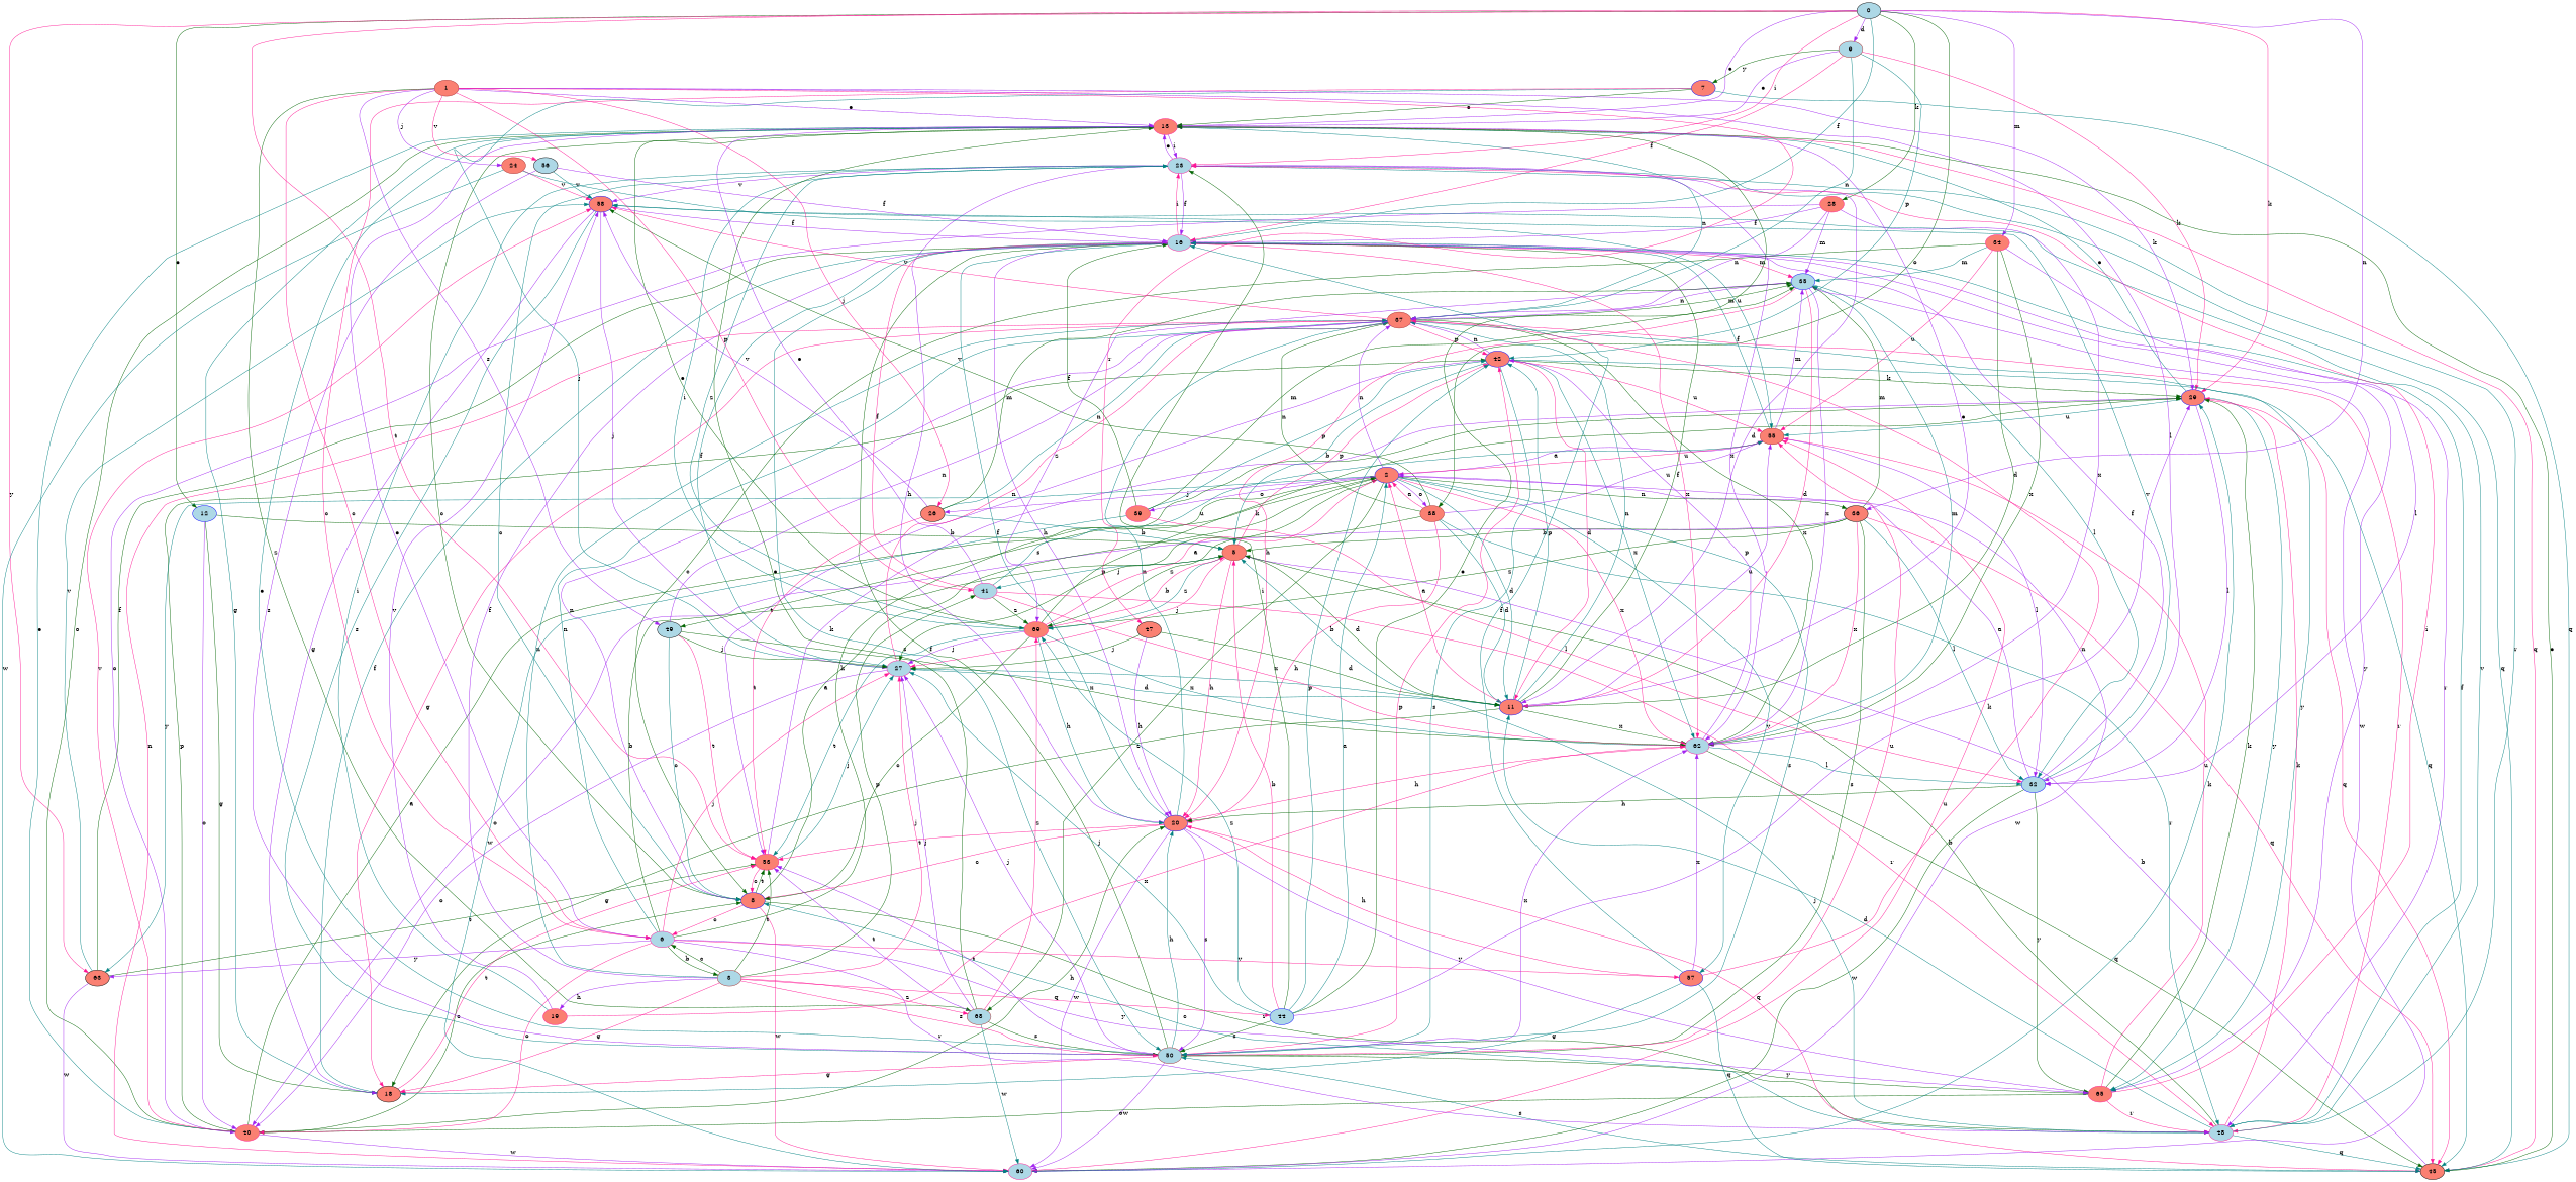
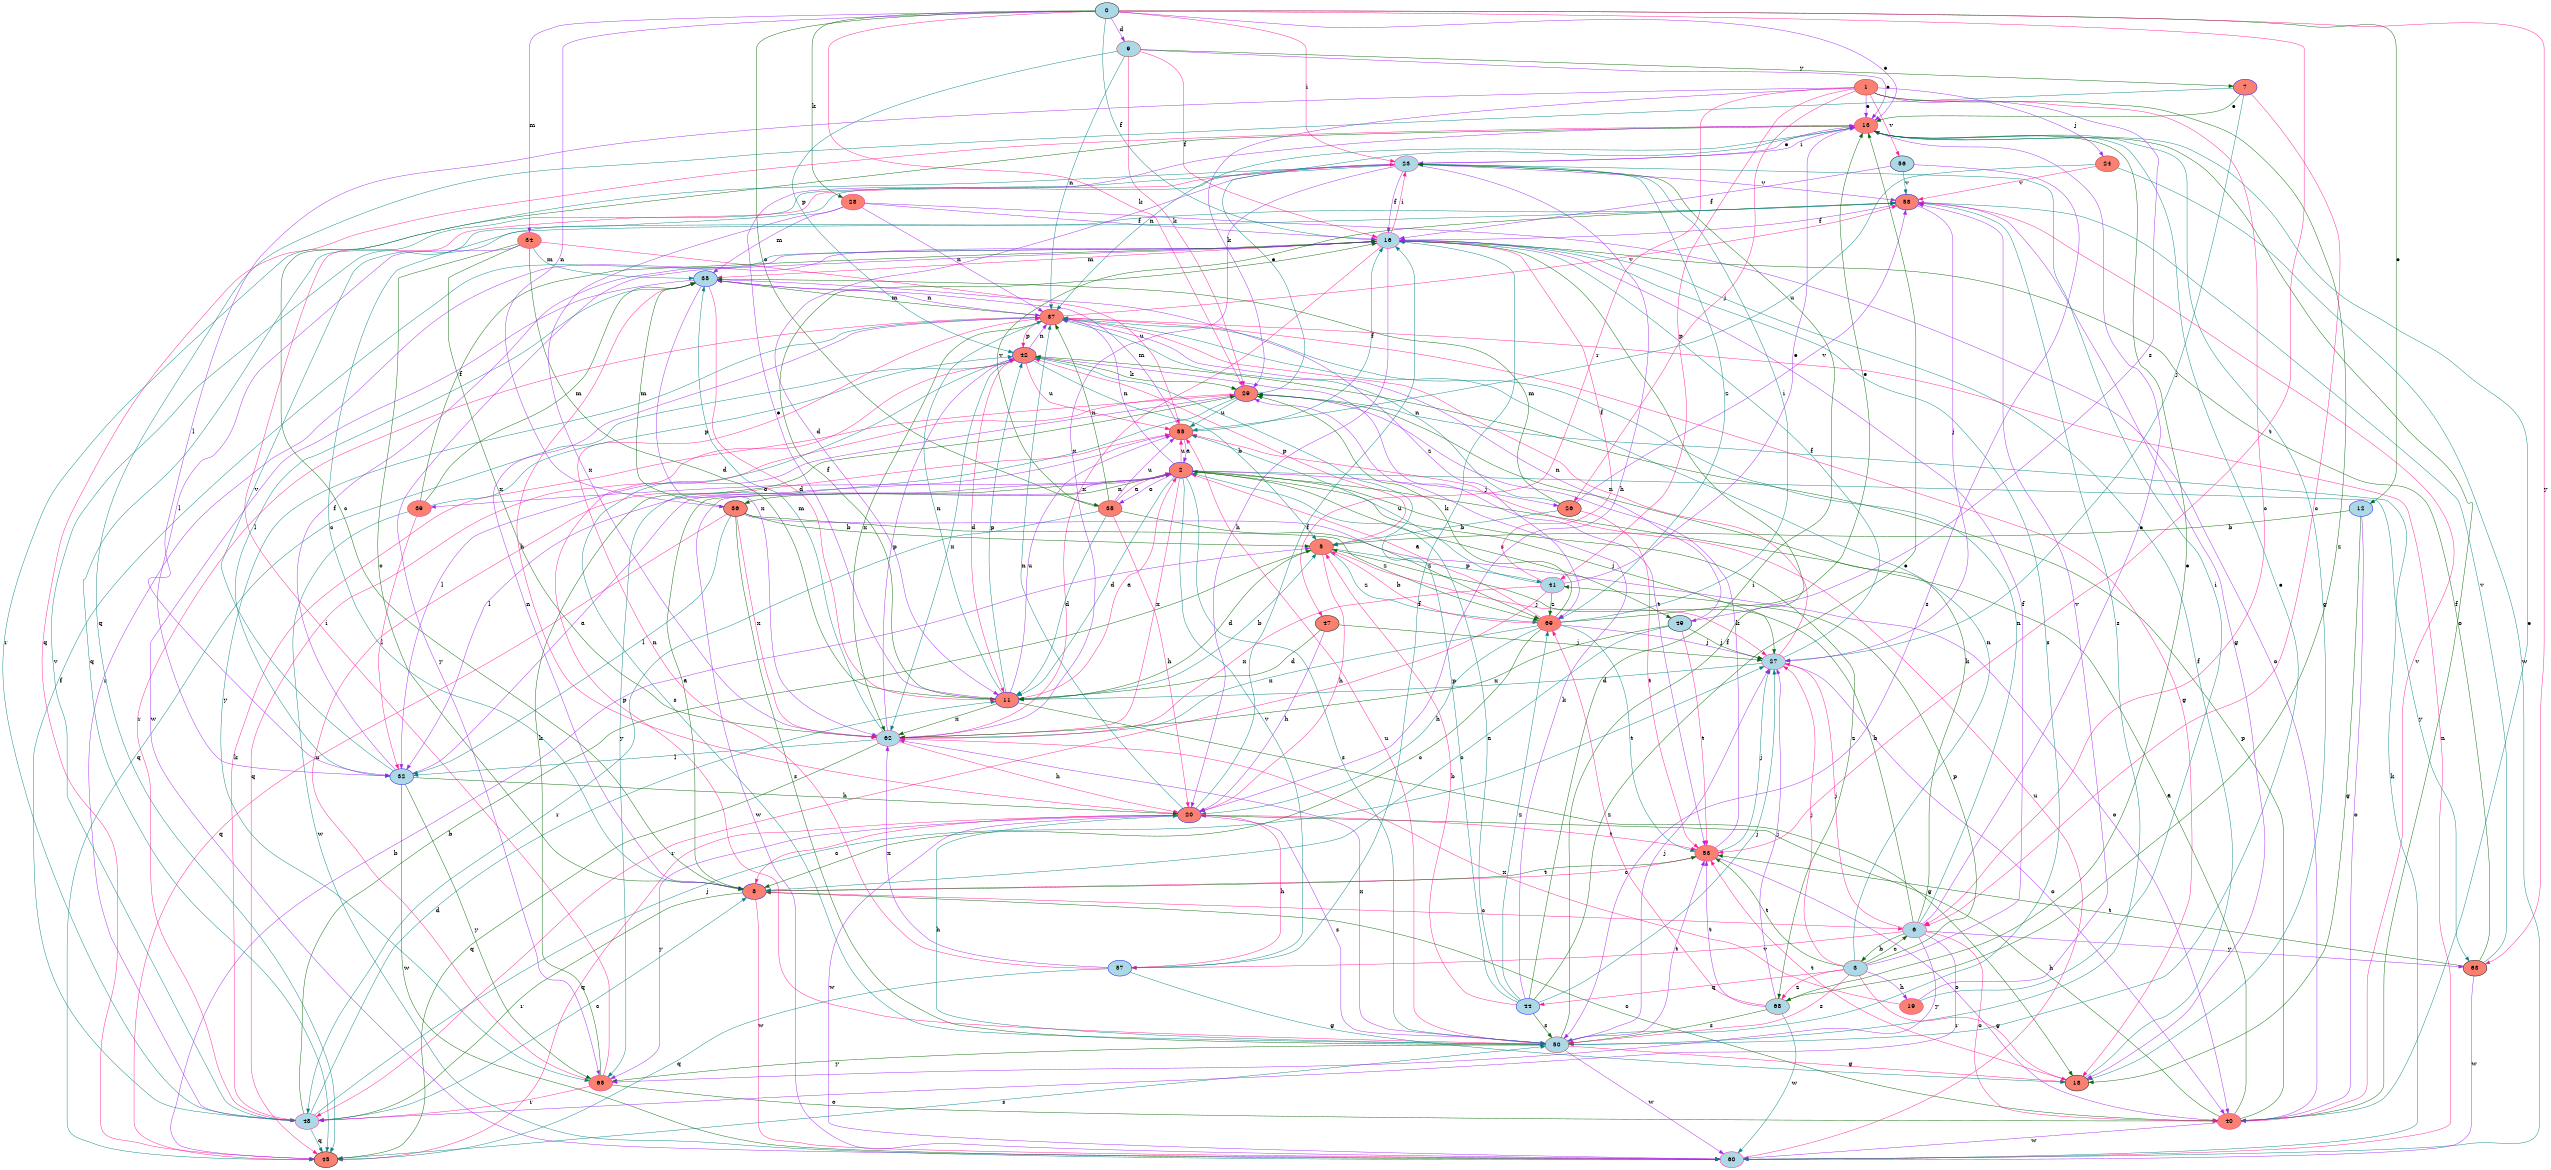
  strict digraph {
    node [color=deeppink fillcolor=salmon style=filled]
    edge [color=purple]
    0 [color=black fillcolor=lightblue]
    9 [color=brown fillcolor=lightblue]
    12 [color=blue fillcolor=lightblue]
    13
    16 [fillcolor=lightblue]
    23 [fillcolor=lightblue]
    28
    29 [color=blue]
    34
    36 [color=black]
    38 [color=brown]
    53
    63 [color=black]
    37 [color=brown]
    42 [color=blue]
    7 [color=blue]
    18 [color=black]
    5 [color=brown]
    40
    45 [color=black]
    8 [color=blue]
    50 [color=brown fillcolor=lightblue]
    62 [fillcolor=lightblue]
    20 [color=blue]
    48 [fillcolor=lightblue]
    65
    35 [color=blue fillcolor=lightblue]
    11 [color=blue]
    69
    58 [color=blue]
    32 [color=blue fillcolor=lightblue]
    55 [color=brown]
    2 [color=blue]
    27 [fillcolor=lightblue]
    60 [fillcolor=lightblue]
    1 [color=brown]
    6 [fillcolor=lightblue]
    24 [color=brown]
    26 [color=black]
    41 [fillcolor=lightblue]
    47 [color=black]
    49 [color=black fillcolor=lightblue]
    56 [color=black fillcolor=lightblue]
    68 [color=brown fillcolor=lightblue]
-   57 [color=blue]
+   57 [color=blue fillcolor=lightblue]
    3 [color=brown fillcolor=lightblue]
    39
    19
    44 [color=blue fillcolor=lightblue]
    0 -> 9 [label=d]
    0 -> 12 [color=darkgreen label=e]
    0 -> 13 [label=e]
    0 -> 16 [color=teal label=f]
    0 -> 23 [color=deeppink label=i]
    0 -> 28 [color=darkgreen label=k]
    0 -> 29 [color=deeppink label=k]
    0 -> 34 [label=m]
    0 -> 36 [label=n]
    0 -> 38 [color=darkgreen label=o]
    0 -> 53 [color=deeppink label=t]
    0 -> 63 [color=deeppink label=y]
    9 -> 13 [label=e]
    9 -> 16 [color=deeppink label=f]
    9 -> 29 [color=deeppink label=k]
    9 -> 37 [color=teal label=n]
    9 -> 42 [color=teal label=p]
    9 -> 7 [color=darkgreen label=y]
    12 -> 18 [color=darkgreen label=g]
    12 -> 5 [color=darkgreen label=b]
    12 -> 40 [label=o]
    13 -> 23 [label=i]
    13 -> 37 [color=teal label=n]
    13 -> 18 [color=teal label=g]
    13 -> 40 [color=darkgreen label=o]
    13 -> 45 [color=deeppink label=q]
    13 -> 8 [color=darkgreen label=c]
    16 -> 23 [color=deeppink label=i]
    16 -> 50 [color=teal label=s]
    16 -> 62 [color=deeppink label=x]
    16 -> 20 [label=h]
    16 -> 48 [label=r]
    16 -> 65 [label=y]
    16 -> 35 [color=deeppink label=m]
    23 -> 13 [label=e]
    23 -> 16 [label=f]
    23 -> 45 [color=teal label=q]
    23 -> 8 [color=teal label=c]
    23 -> 62 [label=x]
    23 -> 20 [label=h]
    23 -> 48 [color=teal label=r]
    23 -> 11 [label=d]
    23 -> 69 [color=teal label=z]
    23 -> 58 [label=v]
    28 -> 16 [label=f]
    28 -> 37 [label=n]
    28 -> 40 [label=o]
    28 -> 62 [label=x]
    28 -> 35 [label=m]
    29 -> 13 [color=teal label=e]
    29 -> 45 [color=deeppink label=q]
    29 -> 65 [color=teal label=y]
    29 -> 32 [label=l]
    29 -> 55 [color=teal label=u]
    34 -> 8 [color=darkgreen label=c]
    34 -> 62 [color=darkgreen label=x]
    34 -> 35 [color=teal label=m]
    34 -> 11 [color=darkgreen label=d]
    34 -> 32 [label=l]
    34 -> 55 [color=deeppink label=u]
    36 -> 5 [color=darkgreen label=b]
    36 -> 40 [label=o]
    36 -> 45 [color=deeppink label=q]
    36 -> 50 [color=darkgreen label=s]
    36 -> 62 [color=deeppink label=x]
    36 -> 35 [color=darkgreen label=m]
    36 -> 69 [color=darkgreen label=z]
    36 -> 32 [color=teal label=l]
    38 -> 37 [color=darkgreen label=n]
    38 -> 20 [color=deeppink label=h]
    38 -> 48 [color=teal label=r]
    38 -> 11 [color=teal label=d]
    38 -> 69 [color=darkgreen label=z]
    38 -> 58 [color=darkgreen label=v]
    38 -> 55 [label=u]
    38 -> 2 [color=deeppink label=a]
    53 -> 29 [label=k]
+   53 -> 40 [label=o]
    53 -> 8 [color=deeppink label=c]
    53 -> 27 [color=teal label=j]
    63 -> 16 [color=darkgreen label=f]
    63 -> 53 [color=darkgreen label=t]
    63 -> 58 [color=teal label=v]
    63 -> 60 [label=w]
    37 -> 42 [color=deeppink label=p]
    37 -> 18 [color=deeppink label=g]
    37 -> 62 [color=darkgreen label=x]
    37 -> 48 [color=deeppink label=r]
    37 -> 65 [color=teal label=y]
    37 -> 35 [color=darkgreen label=m]
    37 -> 58 [color=deeppink label=v]
    42 -> 29 [color=darkgreen label=k]
    42 -> 53 [label=t]
    42 -> 37 [label=n]
    42 -> 5 [color=teal label=b]
    42 -> 45 [color=teal label=q]
    42 -> 50 [color=teal label=s]
    42 -> 62 [color=teal label=x]
    42 -> 11 [color=deeppink label=d]
    42 -> 55 [color=deeppink label=u]
    7 -> 13 [color=darkgreen label=e]
    7 -> 45 [color=teal label=q]
    7 -> 27 [color=teal label=j]
    7 -> 6 [color=deeppink label=c]
    18 -> 16 [color=teal label=f]
    18 -> 53 [color=deeppink label=t]
    5 -> 42 [color=deeppink label=p]
    5 -> 20 [color=deeppink label=h]
    5 -> 11 [color=darkgreen label=d]
    5 -> 69 [color=teal label=z]
    5 -> 27 [color=deeppink label=j]
    5 -> 41 [color=teal label=p]
    40 -> 13 [color=teal label=e]
    40 -> 42 [color=darkgreen label=p]
    40 -> 8 [color=darkgreen label=c]
    40 -> 20 [color=darkgreen label=h]
    40 -> 58 [color=deeppink label=v]
    40 -> 2 [color=darkgreen label=a]
    40 -> 60 [label=w]
-   45 -> 13 [color=darkgreen label=e]
    45 -> 5 [label=b]
    45 -> 50 [color=teal label=s]
    8 -> 53 [color=darkgreen label=t]
    8 -> 37 [label=n]
    8 -> 48 [color=darkgreen label=r]
    8 -> 2 [color=darkgreen label=a]
    8 -> 60 [color=deeppink label=w]
    8 -> 6 [color=deeppink label=c]
    50 -> 13 [color=teal label=e]
    50 -> 16 [color=darkgreen label=f]
    50 -> 53 [label=t]
    50 -> 42 [color=deeppink label=p]
    50 -> 18 [color=deeppink label=g]
    50 -> 62 [label=x]
    50 -> 20 [color=teal label=h]
    50 -> 65 [color=darkgreen label=y]
    50 -> 55 [color=deeppink label=u]
    50 -> 27 [label=j]
    50 -> 60 [label=w]
    62 -> 42 [label=p]
    62 -> 45 [color=darkgreen label=q]
    62 -> 20 [color=deeppink label=h]
    62 -> 35 [color=teal label=m]
    62 -> 32 [color=teal label=l]
    20 -> 16 [color=teal label=f]
    20 -> 53 [color=deeppink label=t]
    20 -> 37 [color=teal label=n]
    20 -> 45 [color=deeppink label=q]
    20 -> 8 [color=deeppink label=c]
    20 -> 50 [label=s]
    20 -> 65 [label=y]
    20 -> 60 [label=w]
    48 -> 16 [color=teal label=f]
    48 -> 29 [color=deeppink label=k]
    48 -> 5 [color=darkgreen label=b]
    48 -> 45 [color=teal label=q]
    48 -> 8 [color=teal label=c]
    48 -> 11 [color=teal label=d]
    48 -> 58 [color=teal label=v]
    48 -> 27 [color=teal label=j]
    65 -> 23 [color=deeppink label=i]
    65 -> 29 [color=darkgreen label=k]
    65 -> 40 [color=darkgreen label=o]
    65 -> 48 [color=deeppink label=r]
    65 -> 55 [color=deeppink label=u]
    35 -> 37 [label=n]
    35 -> 62 [label=x]
    35 -> 20 [color=deeppink label=h]
    35 -> 11 [color=deeppink label=d]
    35 -> 69 [label=z]
    35 -> 32 [color=teal label=l]
    35 -> 60 [label=w]
    11 -> 13 [label=e]
    11 -> 16 [color=darkgreen label=f]
    11 -> 37 [color=teal label=n]
    11 -> 42 [color=teal label=p]
    11 -> 18 [color=darkgreen label=g]
    11 -> 5 [color=teal label=b]
    11 -> 62 [color=darkgreen label=x]
    11 -> 55 [label=u]
    11 -> 2 [color=deeppink label=a]
    69 -> 13 [color=darkgreen label=e]
    69 -> 23 [color=teal label=i]
    69 -> 29 [color=darkgreen label=k]
    69 -> 53 [color=teal label=t]
    69 -> 5 [color=deeppink label=b]
    69 -> 8 [color=darkgreen label=c]
    69 -> 62 [color=teal label=x]
    69 -> 20 [color=teal label=h]
    69 -> 2 [color=deeppink label=a]
    69 -> 27 [label=j]
    58 -> 16 [label=f]
    58 -> 18 [label=g]
    58 -> 50 [color=teal label=s]
    58 -> 27 [label=j]
    32 -> 16 [label=f]
    32 -> 20 [color=darkgreen label=h]
    32 -> 65 [color=darkgreen label=y]
    32 -> 58 [color=teal label=v]
    32 -> 2 [label=a]
    32 -> 60 [color=darkgreen label=w]
    55 -> 16 [color=teal label=f]
    55 -> 35 [label=m]
    55 -> 32 [label=l]
    55 -> 2 [label=a]
    2 -> 36 [color=darkgreen label=n]
    2 -> 38 [label=o]
    2 -> 63 [color=teal label=y]
    2 -> 37 [label=n]
    2 -> 50 [color=teal label=s]
    2 -> 62 [color=deeppink label=x]
    2 -> 11 [color=teal label=d]
    2 -> 55 [color=deeppink label=u]
    2 -> 27 [color=darkgreen label=j]
    2 -> 60 [label=w]
    2 -> 26 [label=j]
    2 -> 49 [color=darkgreen label=s]
    2 -> 68 [color=darkgreen label=z]
    2 -> 57 [color=teal label=v]
    2 -> 39 [label=o]
    27 -> 16 [color=teal label=f]
    27 -> 37 [color=deeppink label=n]
    27 -> 40 [label=o]
    27 -> 11 [color=teal label=d]
    60 -> 29 [color=teal label=k]
    60 -> 37 [color=deeppink label=n]
    60 -> 55 [color=deeppink label=u]
    1 -> 13 [label=e]
    1 -> 29 [label=k]
    1 -> 32 [label=l]
    1 -> 6 [color=deeppink label=c]
    1 -> 24 [label=j]
    1 -> 26 [color=deeppink label=j]
    1 -> 41 [color=deeppink label=p]
    1 -> 47 [color=deeppink label=r]
    1 -> 49 [label=s]
    1 -> 56 [color=deeppink label=v]
    1 -> 68 [color=darkgreen label=z]
    6 -> 13 [label=e]
    6 -> 29 [color=darkgreen label=k]
    6 -> 63 [label=y]
    6 -> 37 [color=teal label=n]
    6 -> 5 [color=darkgreen label=b]
    6 -> 40 [color=deeppink label=o]
    6 -> 48 [label=r]
    6 -> 65 [label=y]
    6 -> 27 [color=deeppink label=j]
    6 -> 57 [color=deeppink label=v]
    6 -> 3 [color=darkgreen label=b]
    24 -> 58 [color=deeppink label=v]
    24 -> 55 [color=teal label=u]
    24 -> 60 [color=teal label=w]
    26 -> 53 [color=deeppink label=t]
    26 -> 37 [color=teal label=n]
    26 -> 5 [color=teal label=b]
    26 -> 35 [color=darkgreen label=m]
    26 -> 58 [label=v]
    41 -> 13 [label=e]
    41 -> 16 [color=deeppink label=f]
    41 -> 62 [color=deeppink label=x]
    41 -> 48 [color=deeppink label=r]
    41 -> 69 [color=darkgreen label=z]
    41 -> 55 [color=teal label=u]
    47 -> 20 [label=h]
    47 -> 11 [color=darkgreen label=d]
    47 -> 27 [color=darkgreen label=j]
    49 -> 53 [color=deeppink label=t]
    49 -> 37 [label=n]
    49 -> 8 [color=teal label=c]
    49 -> 62 [color=darkgreen label=x]
    49 -> 27 [color=darkgreen label=j]
    56 -> 16 [label=f]
    56 -> 50 [label=s]
    56 -> 58 [color=teal label=v]
    68 -> 13 [color=darkgreen label=e]
    68 -> 53 [label=t]
    68 -> 50 [color=darkgreen label=s]
    68 -> 69 [color=deeppink label=z]
    68 -> 27 [label=j]
    68 -> 60 [color=teal label=w]
    57 -> 16 [color=teal label=f]
    57 -> 37 [color=deeppink label=n]
    57 -> 18 [color=teal label=g]
    57 -> 45 [color=teal label=q]
    57 -> 62 [label=x]
    57 -> 20 [color=deeppink label=h]
    3 -> 16 [label=f]
    3 -> 53 [color=darkgreen label=t]
    3 -> 37 [color=teal label=n]
    3 -> 18 [color=deeppink label=g]
    3 -> 50 [color=deeppink label=s]
    3 -> 27 [color=deeppink label=j]
    3 -> 6 [color=darkgreen label=c]
    3 -> 41 [color=darkgreen label=p]
    3 -> 68 [color=deeppink label=z]
    3 -> 19 [label=h]
    3 -> 44 [color=deeppink label=q]
    39 -> 16 [color=darkgreen label=f]
    39 -> 42 [color=teal label=p]
    39 -> 35 [color=darkgreen label=m]
    39 -> 32 [color=deeppink label=l]
    39 -> 60 [color=teal label=w]
    19 -> 23 [color=teal label=i]
    19 -> 62 [color=deeppink label=x]
    19 -> 58 [label=v]
    44 -> 13 [color=darkgreen label=e]
    44 -> 23 [color=darkgreen label=i]
    44 -> 29 [label=k]
    44 -> 42 [color=teal label=p]
    44 -> 5 [color=deeppink label=b]
    44 -> 50 [color=darkgreen label=s]
    44 -> 69 [color=teal label=z]
    44 -> 2 [color=teal label=a]
    44 -> 27 [color=teal label=j]
  }
